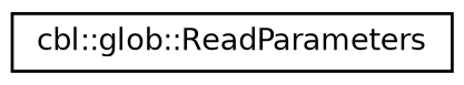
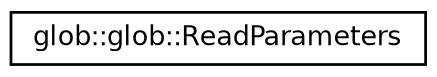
  digraph {
    rankdir=LR
-   n1 [color=black fillcolor=white fontname=Helvetica fontsize=10 height=0.2 label="cbl::glob::ReadParameters" shape=record style=filled width=0.4]
+   n1 [color=black fillcolor=white fontname=Helvetica fontsize=10 height=0.2 label="glob::glob::ReadParameters" shape=record style=filled width=0.4]
  }
